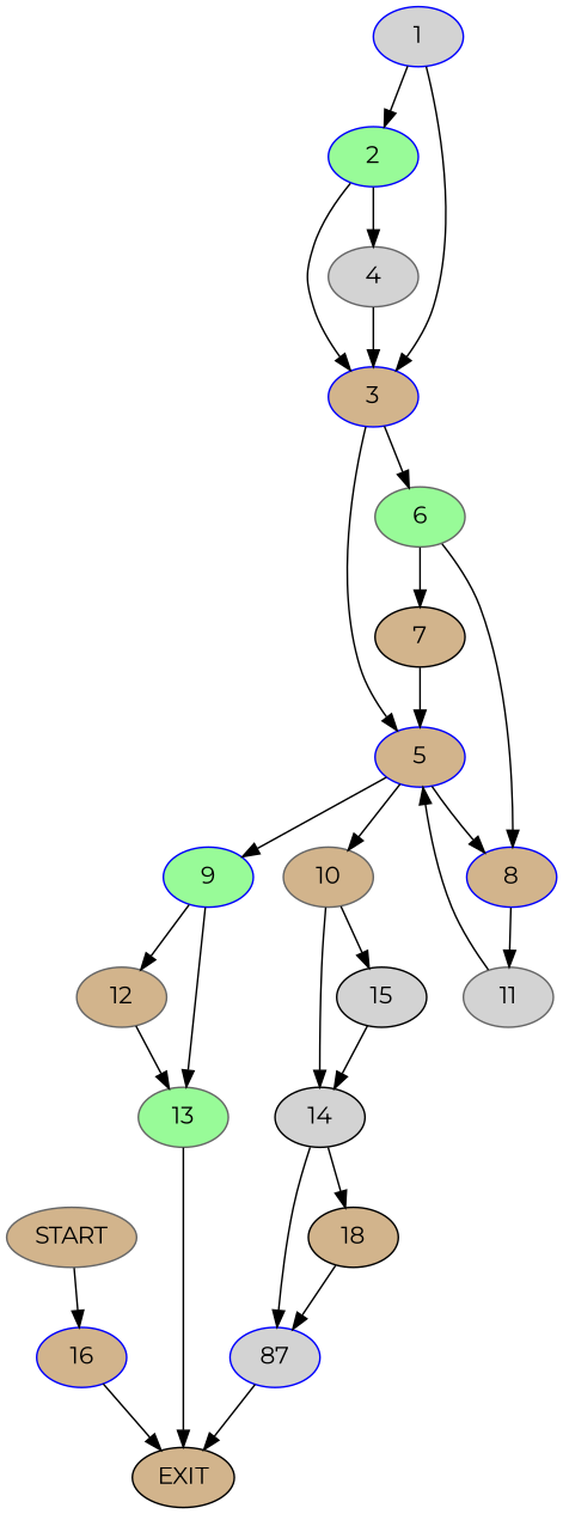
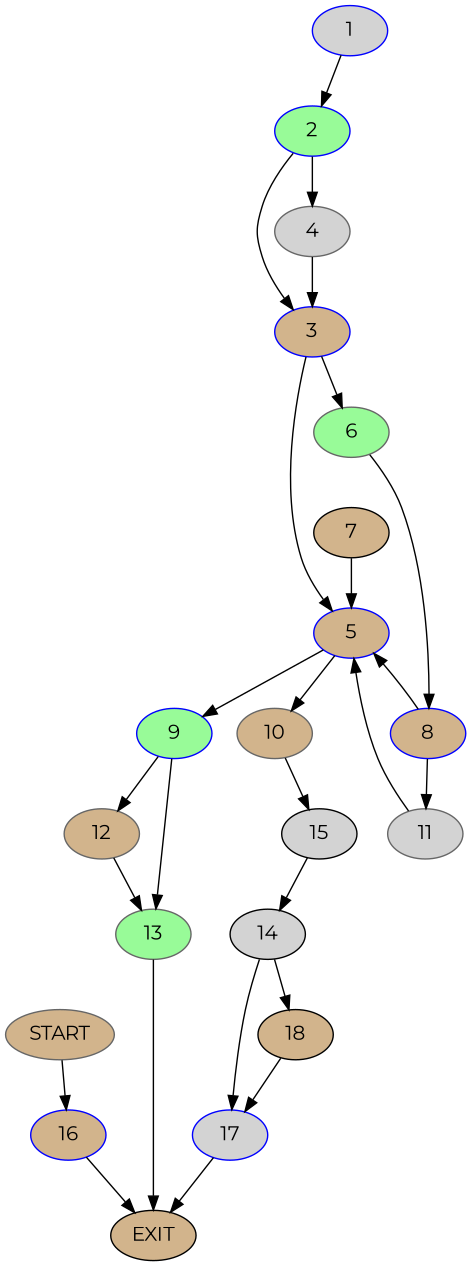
  digraph {
    fontname=Montserrat
    node [color=blue fillcolor=tan fontname=Montserrat style=filled]
    edge [fontname=Montserrat]
    n1 [color=gray40 label=START]
    16
    1 [fillcolor=lightgrey]
    2 [fillcolor=palegreen]
    3
    n6 [color=black label=EXIT]
    4 [color=gray40 fillcolor=lightgrey]
    5
    6 [color=gray40 fillcolor=palegreen]
    9 [fillcolor=palegreen]
    10 [color=gray40]
    7 [color=black]
    8
    12 [color=gray40]
    13 [color=gray40 fillcolor=palegreen]
    14 [color=black fillcolor=lightgrey]
    15 [color=black fillcolor=lightgrey]
    11 [color=gray40 fillcolor=lightgrey]
-   17 [fillcolor=lightgrey label=87]
+   17 [fillcolor=lightgrey]
    18 [color=black]
    n1 -> 16
    16 -> n6
    1 -> 2
-   1 -> 3
    2 -> 3
    2 -> 4
    3 -> 5
    3 -> 6
    4 -> 3
    5 -> 9
    5 -> 10
-   6 -> 7
    6 -> 8
    9 -> 12
    9 -> 13
-   10 -> 14
    10 -> 15
    7 -> 5
-   5 -> 8
+   8 -> 5
    8 -> 11
    12 -> 13
    13 -> n6
    14 -> 17
    14 -> 18
    15 -> 14
    11 -> 5
    17 -> n6
    18 -> 17
  }
